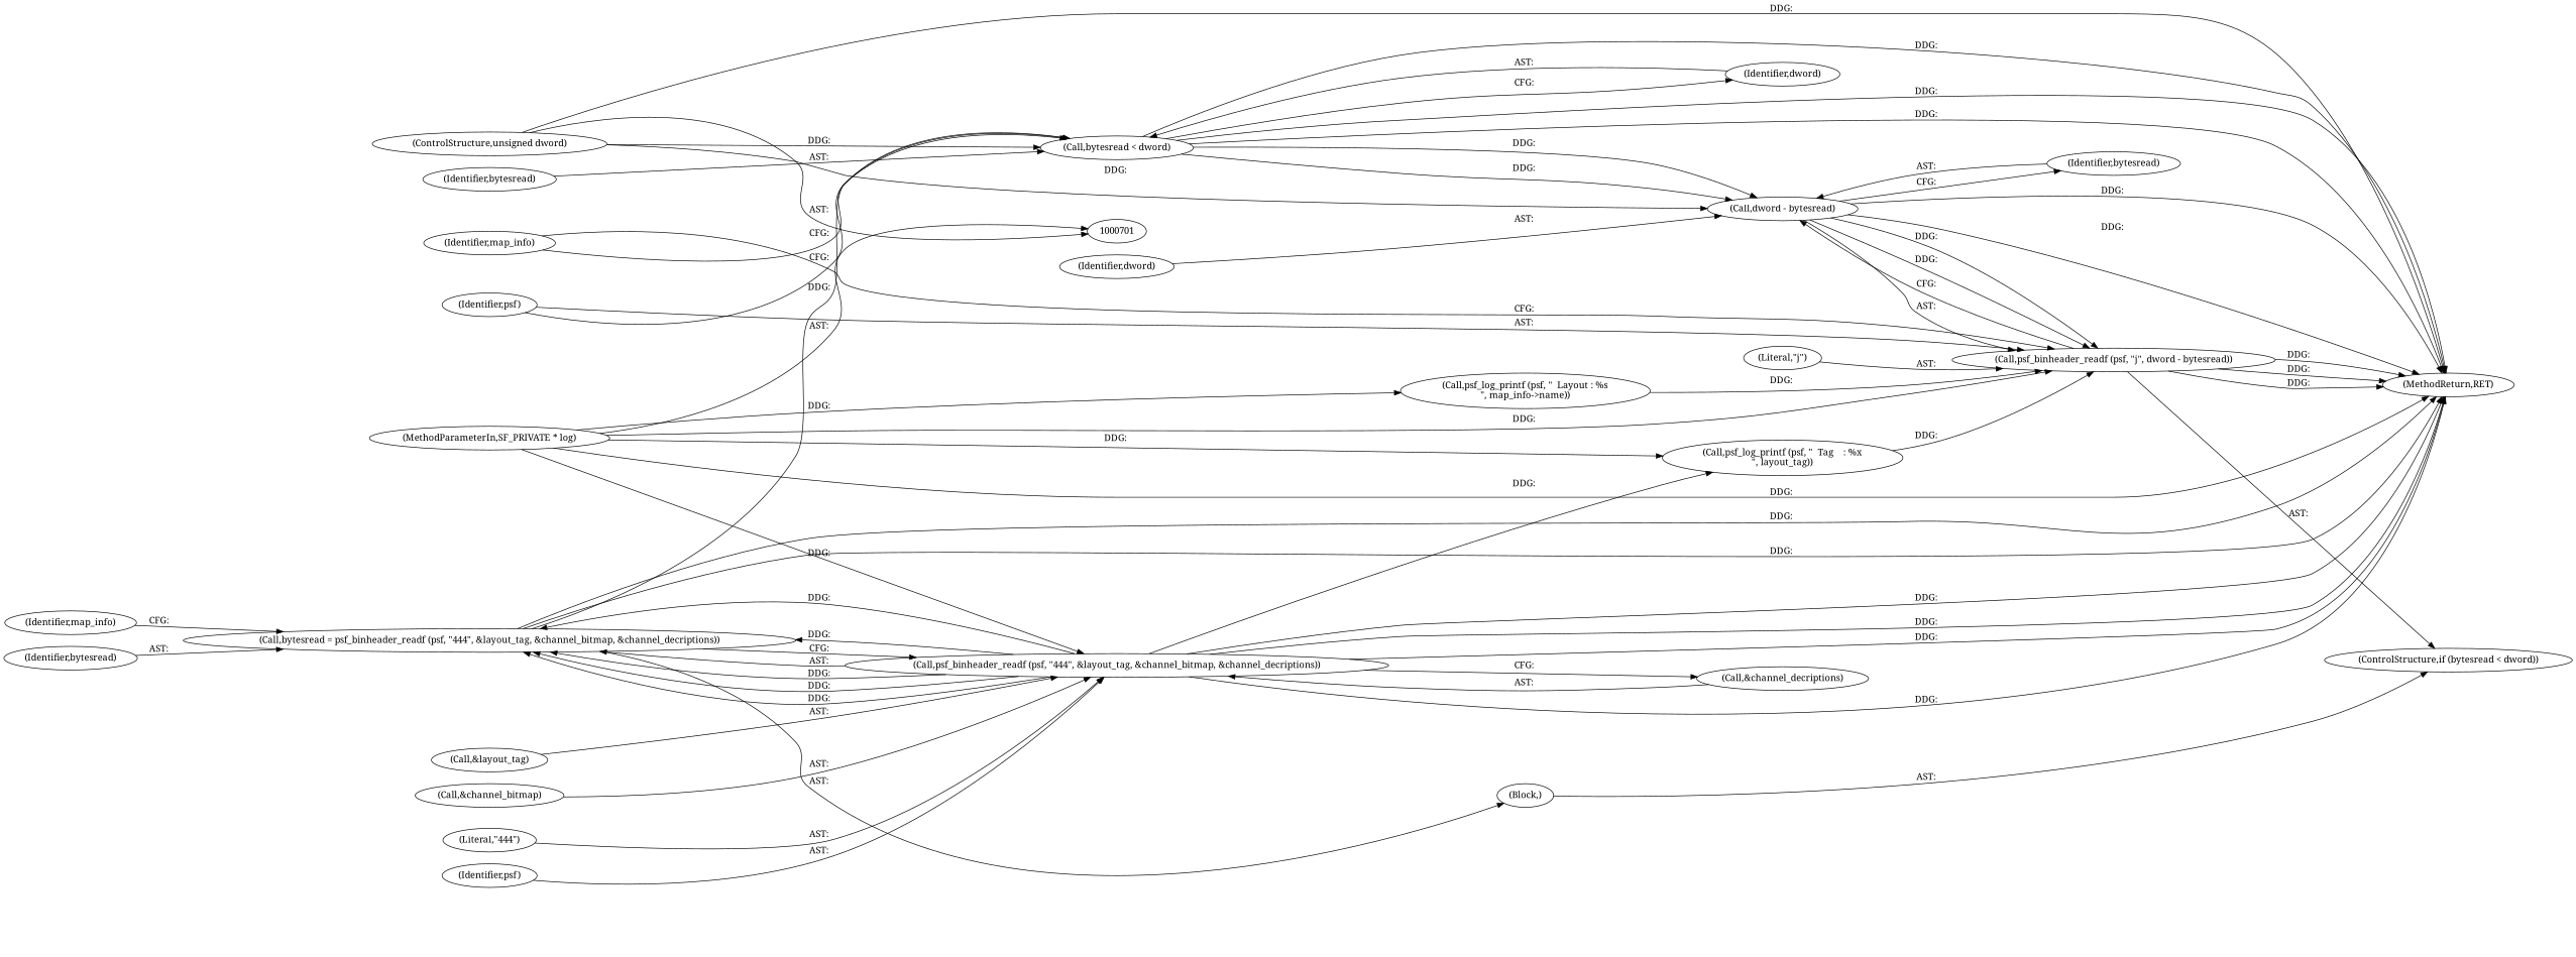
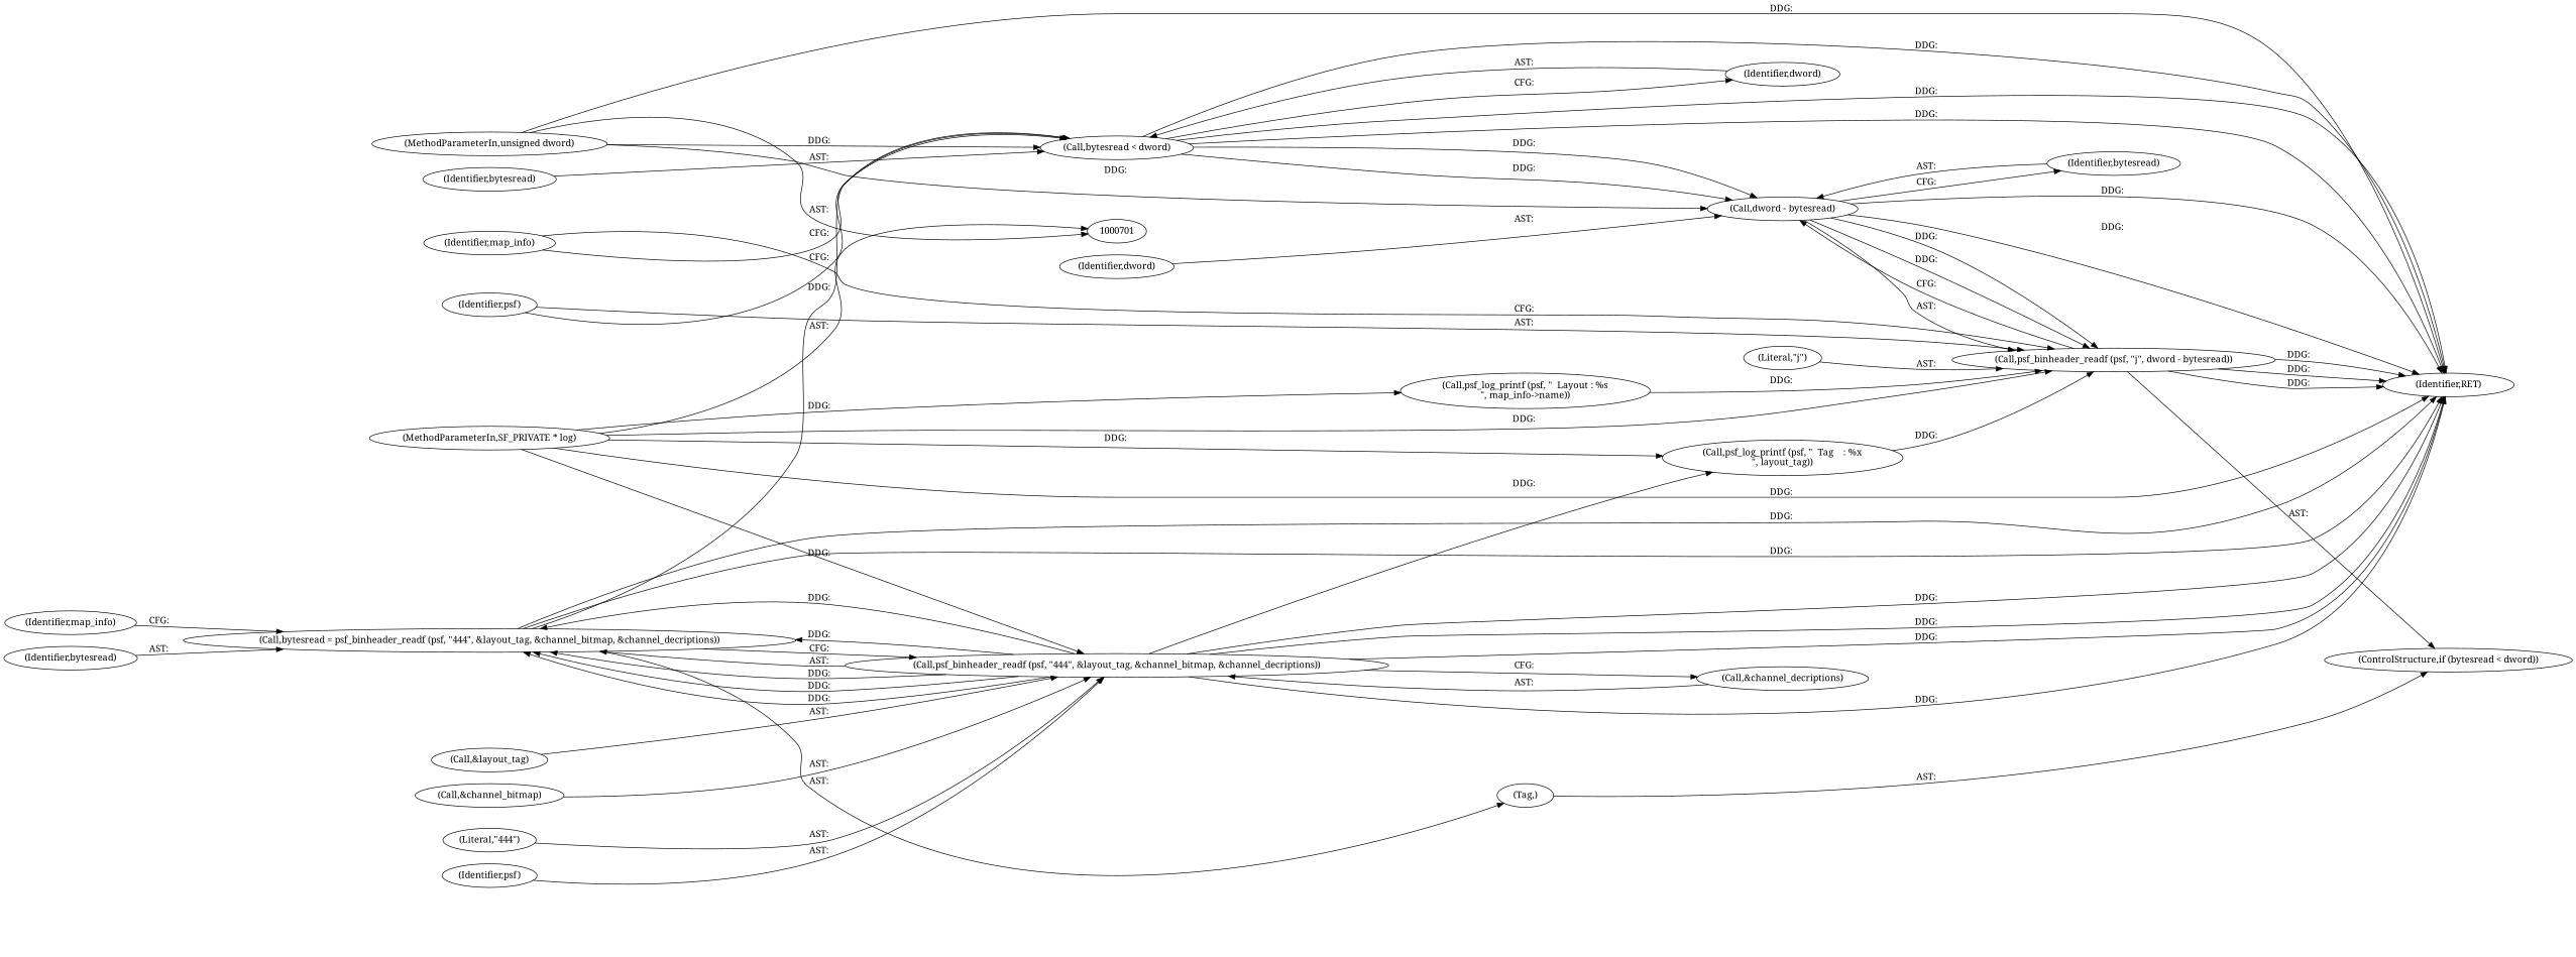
  digraph {
    fontname="Noto Serif"
    rankdir=LR
    node [fontname="Noto Serif"]
    edge [fontname="Noto Serif"]
    n1 [label="(Call,bytesread < dword)"]
    n2 [label="(Call,dword - bytesread)"]
    n3 [label="(Identifier,dword)"]
-   n4 [label="(MethodReturn,RET)"]
+   n4 [label="(Identifier,RET)"]
    n5 [label="(Call,psf_binheader_readf (psf, \"j\", dword - bytesread))"]
    n6 [label="(Identifier,bytesread)"]
    n7 [label="(ControlStructure,if (bytesread < dword))"]
    n8 [label="(Call,bytesread = psf_binheader_readf (psf, \"444\", &layout_tag, &channel_bitmap, &channel_decriptions))"]
    n9 [label="(Call,psf_binheader_readf (psf, \"444\", &layout_tag, &channel_bitmap, &channel_decriptions))"]
-   n10 [label="(Block,)"]
+   n10 [label="(Tag,)"]
    n11 [label="(Call,psf_log_printf (psf, \"  Tag    : %x\n\", layout_tag))"]
    n12 [label="(Call,&channel_decriptions)"]
    n13 [label="(MethodParameterIn,SF_PRIVATE * log)"]
    n14 [label="(Call,psf_log_printf (psf, \"  Layout : %s\n\", map_info->name))"]
    n15 [label=1000701]
-   n16 [label="(ControlStructure,unsigned dword)"]
+   n16 [label="(MethodParameterIn,unsigned dword)"]
    n17 [label="(Identifier,map_info)"]
    n18 [label="(Identifier,psf)"]
    n19 [label="(Literal,\"j\")"]
    n20 [label="(Literal,\"444\")"]
    n21 [label="(Identifier,psf)"]
    n22 [label="(Call,&layout_tag)"]
    n23 [label="(Identifier,dword)"]
    n24 [label="(Identifier,bytesread)"]
    n25 [label="(Identifier,bytesread)"]
    n26 [label="(Call,&channel_bitmap)"]
    n27 [label="(Identifier,map_info)"]
    n1 -> n2 [label="DDG: "]
    n1 -> n2 [label="DDG: "]
    n1 -> n3 [label="CFG: "]
    n1 -> n4 [label="DDG: "]
    n1 -> n4 [label="DDG: "]
    n1 -> n4 [label="DDG: "]
    n2 -> n4 [label="DDG: "]
    n2 -> n4 [label="DDG: "]
    n2 -> n5 [label="AST: "]
    n2 -> n5 [label="DDG: "]
    n2 -> n5 [label="DDG: "]
    n2 -> n6 [label="CFG: "]
    n3 -> n1 [label="AST: "]
    n5 -> n2 [label="CFG: "]
    n5 -> n4 [label="DDG: "]
    n5 -> n4 [label="DDG: "]
    n5 -> n4 [label="DDG: "]
    n5 -> n7 [label="AST: "]
    n6 -> n2 [label="AST: "]
    n8 -> n1 [label="DDG: "]
    n8 -> n4 [label="DDG: "]
    n8 -> n4 [label="DDG: "]
    n8 -> n9 [label="CFG: "]
    n8 -> n10 [label="AST: "]
    n9 -> n4 [label="DDG: "]
    n9 -> n4 [label="DDG: "]
    n9 -> n4 [label="DDG: "]
    n9 -> n4 [label="DDG: "]
    n9 -> n8 [label="AST: "]
    n9 -> n8 [label="DDG: "]
    n9 -> n8 [label="DDG: "]
    n9 -> n8 [label="DDG: "]
    n9 -> n8 [label="DDG: "]
    n9 -> n8 [label="DDG: "]
    n9 -> n11 [label="DDG: "]
    n9 -> n12 [label="CFG: "]
    n10 -> n7 [label="AST: "]
    n11 -> n5 [label="DDG: "]
    n12 -> n9 [label="AST: "]
    n13 -> n4 [label="DDG: "]
    n13 -> n5 [label="DDG: "]
    n13 -> n9 [label="DDG: "]
    n13 -> n11 [label="DDG: "]
    n13 -> n14 [label="DDG: "]
    n13 -> n15 [label="AST: "]
    n14 -> n5 [label="DDG: "]
    n16 -> n1 [label="DDG: "]
    n16 -> n2 [label="DDG: "]
    n16 -> n4 [label="DDG: "]
    n16 -> n15 [label="AST: "]
    n17 -> n8 [label="CFG: "]
    n18 -> n1 [label="CFG: "]
    n18 -> n5 [label="AST: "]
    n19 -> n5 [label="AST: "]
    n20 -> n9 [label="AST: "]
    n21 -> n9 [label="AST: "]
    n22 -> n9 [label="AST: "]
    n23 -> n2 [label="AST: "]
    n24 -> n8 [label="AST: "]
    n25 -> n1 [label="AST: "]
    n26 -> n9 [label="AST: "]
    n27 -> n1 [label="CFG: "]
    n27 -> n5 [label="CFG: "]
  }
